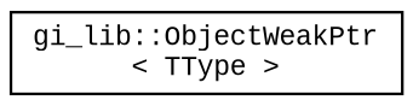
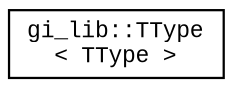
  digraph {
    rankdir=TB
    fontname="Liberation Mono"
-   n1 [color=black fillcolor=white fontname="Liberation Mono" fontsize=10 height=0.2 label="gi_lib::ObjectWeakPtr\l\< TType \>" shape=record style=filled width=0.4]
+   n1 [color=black fillcolor=white fontname="Liberation Mono" fontsize=10 height=0.2 label="gi_lib::TType\l\< TType \>" shape=record style=filled width=0.4]
  }
